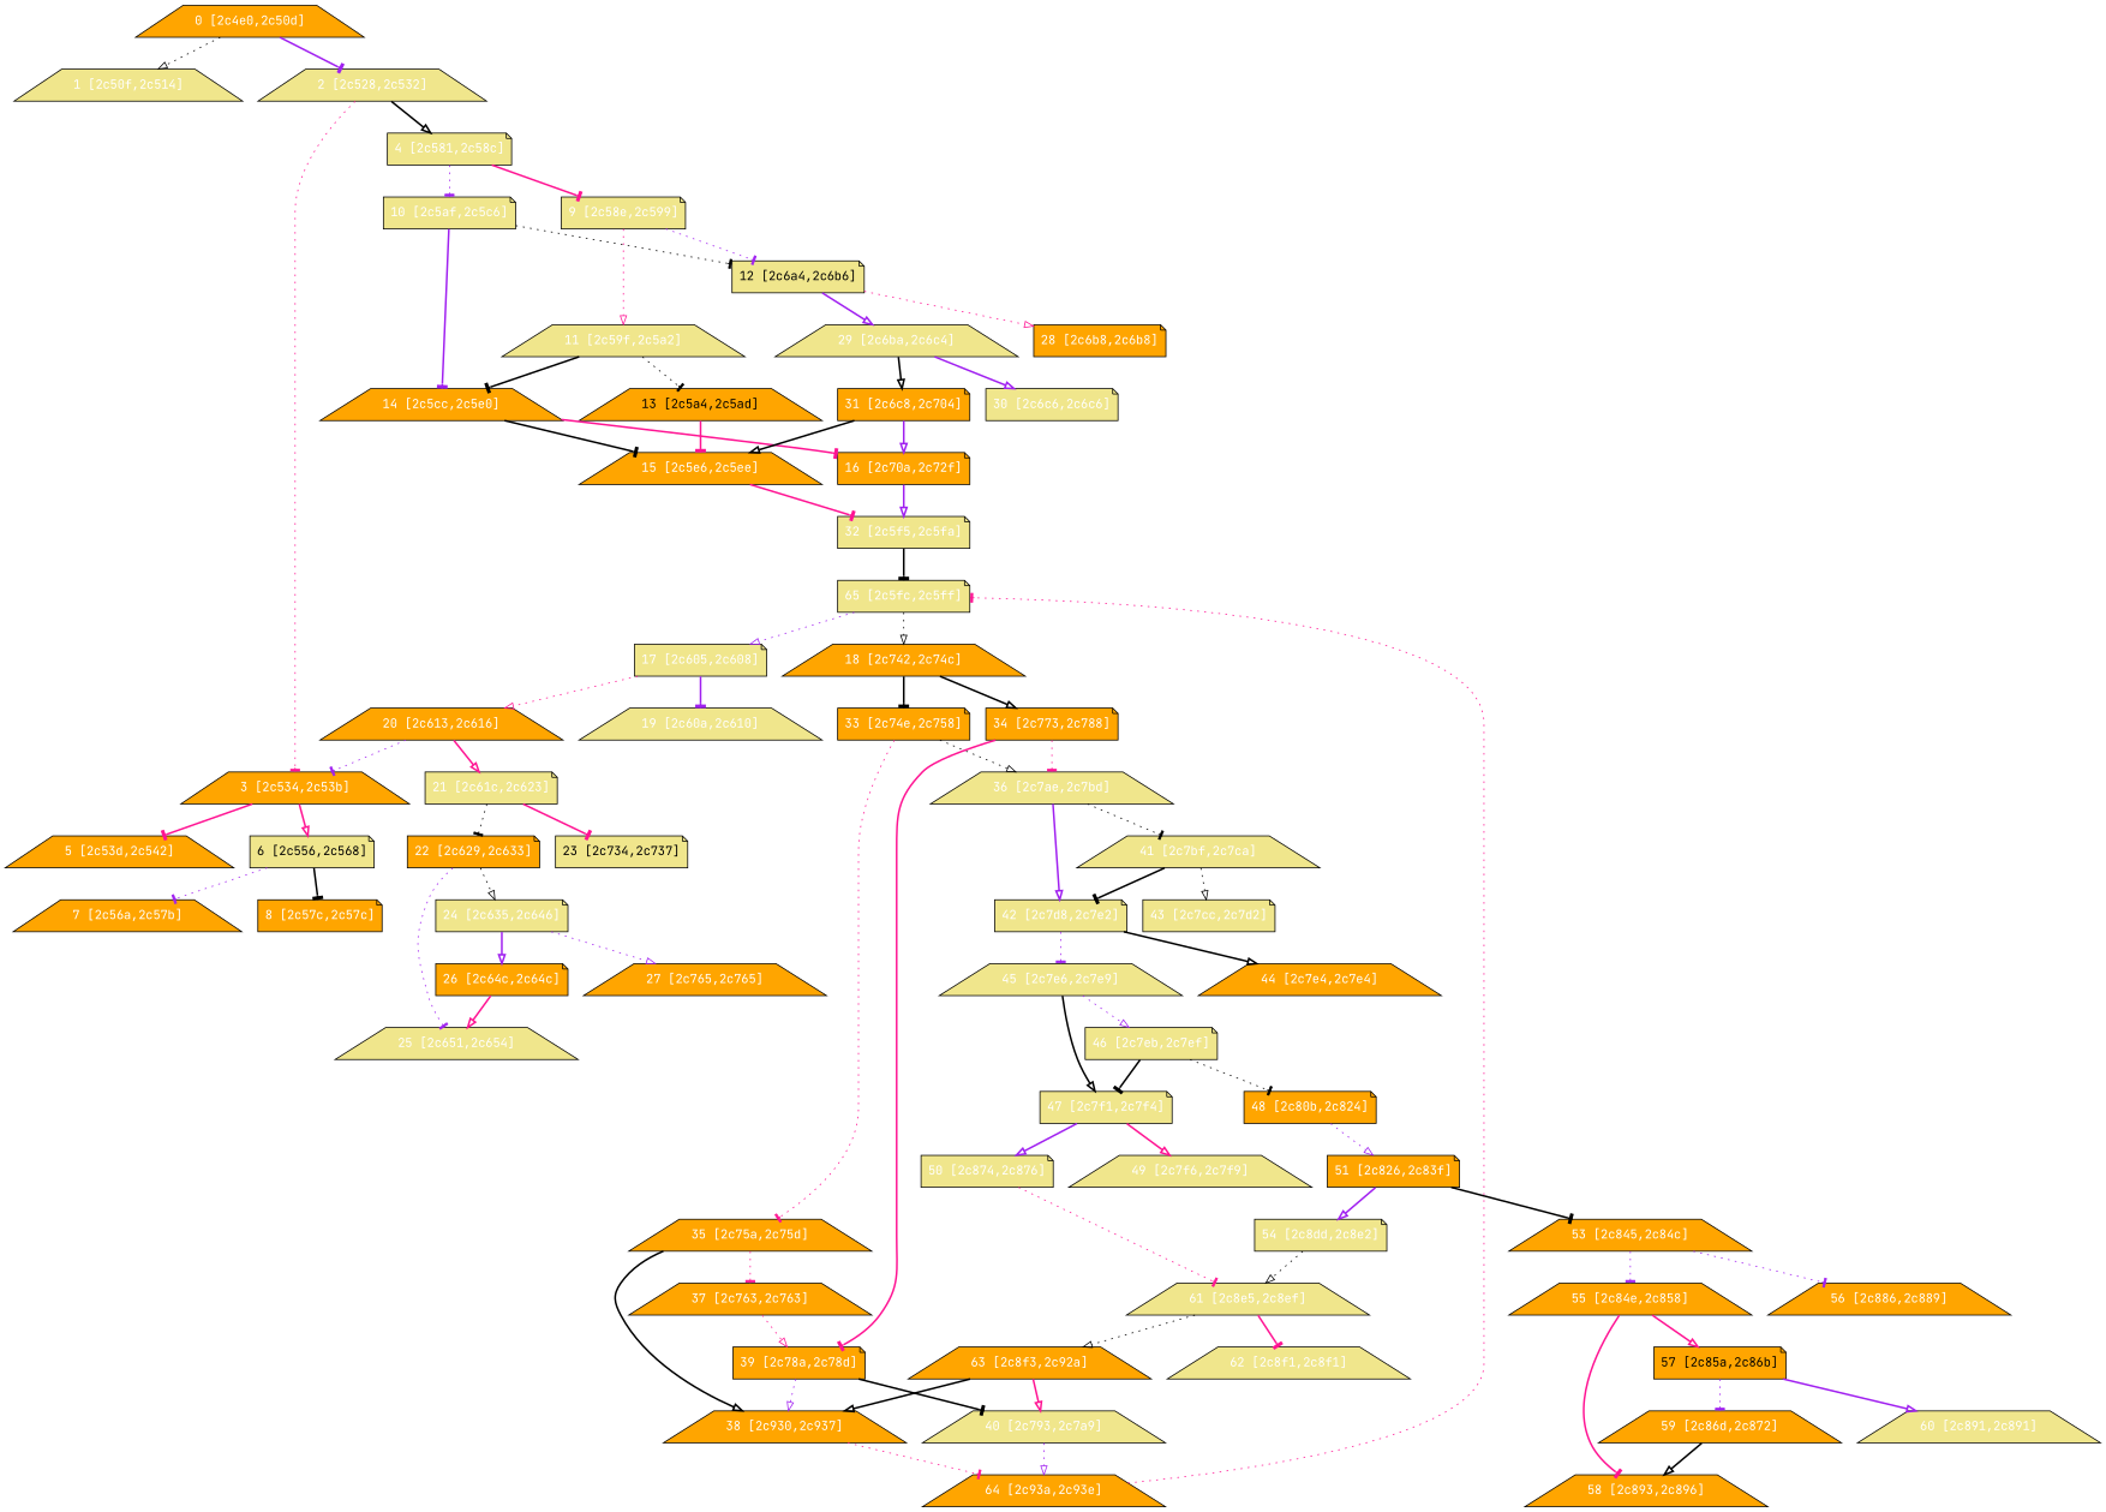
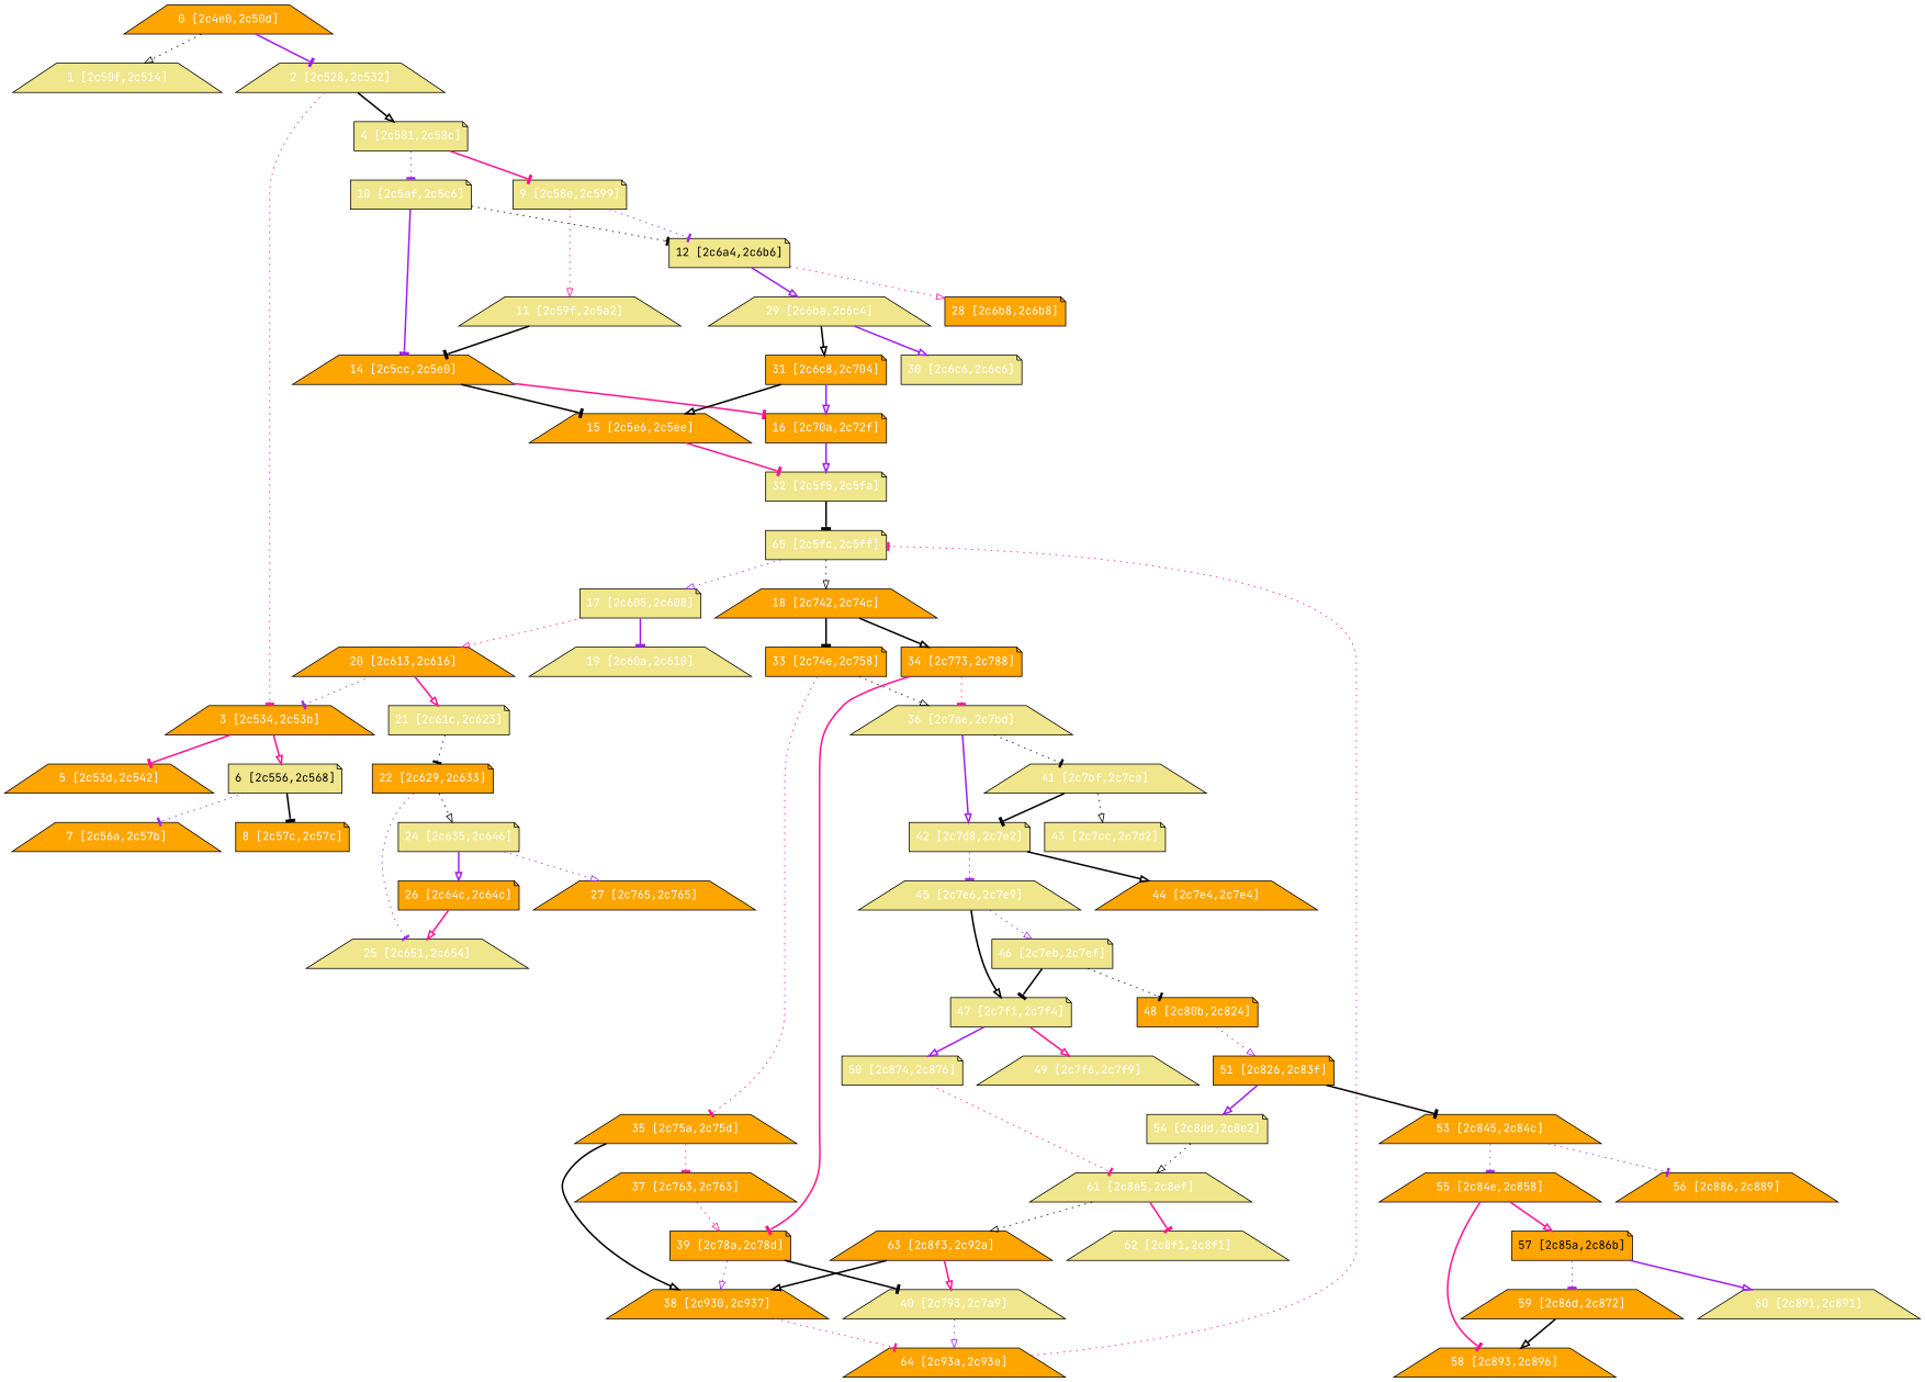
  digraph {
    fontname="JetBrains Mono"
    node [fillcolor=orange fontcolor="#ffffff" fontname="JetBrains Mono" shape=trapezium style=filled]
    edge [arrowhead=tee color=black fontname="JetBrains Mono" style=bold]
    n1 [label="0 [2c4e0,2c50d]"]
    n2 [fillcolor=khaki label="1 [2c50f,2c514]"]
    n3 [fillcolor=khaki label="2 [2c528,2c532]"]
    n4 [label="3 [2c534,2c53b]"]
    n5 [fillcolor=khaki label="4 [2c581,2c58c]" shape=note]
    n6 [label="5 [2c53d,2c542]"]
    n7 [fillcolor=khaki fontcolor="#000000" label="6 [2c556,2c568]" shape=note]
    n8 [fillcolor=khaki label="9 [2c58e,2c599]" shape=note]
    n9 [fillcolor=khaki label="10 [2c5af,2c5c6]" shape=note]
    n10 [label="7 [2c56a,2c57b]"]
    n11 [label="8 [2c57c,2c57c]" shape=note]
    n12 [fillcolor=khaki label="11 [2c59f,2c5a2]"]
    n13 [fillcolor=khaki fontcolor="#000000" label="12 [2c6a4,2c6b6]" shape=note]
    n14 [label="14 [2c5cc,2c5e0]"]
-   n15 [fontcolor="#000000" label="13 [2c5a4,2c5ad]"]
    n16 [label="28 [2c6b8,2c6b8]" shape=note]
    n17 [fillcolor=khaki label="29 [2c6ba,2c6c4]"]
    n18 [label="15 [2c5e6,2c5ee]"]
    n19 [label="16 [2c70a,2c72f]" shape=note]
    n20 [fillcolor=khaki label="30 [2c6c6,2c6c6]" shape=note]
    n21 [label="31 [2c6c8,2c704]" shape=note]
    n22 [fillcolor=khaki label="32 [2c5f5,2c5fa]" shape=note]
    n23 [fillcolor=khaki label="65 [2c5fc,2c5ff]" shape=note]
    n24 [fillcolor=khaki label="17 [2c605,2c608]" shape=note]
    n25 [fillcolor=khaki label="19 [2c60a,2c610]"]
    n26 [label="20 [2c613,2c616]"]
    n27 [fillcolor=khaki label="21 [2c61c,2c623]" shape=note]
    n28 [label="18 [2c742,2c74c]"]
    n29 [label="33 [2c74e,2c758]" shape=note]
    n30 [label="34 [2c773,2c788]" shape=note]
    n31 [label="35 [2c75a,2c75d]"]
    n32 [fillcolor=khaki label="36 [2c7ae,2c7bd]"]
    n33 [label="39 [2c78a,2c78d]" shape=note]
    n34 [label="22 [2c629,2c633]" shape=note]
-   n35 [fillcolor=khaki fontcolor="#000000" label="23 [2c734,2c737]" shape=note]
    n36 [fillcolor=khaki label="24 [2c635,2c646]" shape=note]
    n37 [fillcolor=khaki label="25 [2c651,2c654]"]
    n38 [label="26 [2c64c,2c64c]" shape=note]
    n39 [label="27 [2c765,2c765]"]
    n40 [label="37 [2c763,2c763]"]
    n41 [label="38 [2c930,2c937]"]
    n42 [fillcolor=khaki label="41 [2c7bf,2c7ca]"]
    n43 [fillcolor=khaki label="42 [2c7d8,2c7e2]" shape=note]
    n44 [fillcolor=khaki label="40 [2c793,2c7a9]"]
    n45 [label="64 [2c93a,2c93e]"]
    n46 [fillcolor=khaki label="43 [2c7cc,2c7d2]" shape=note]
    n47 [label="44 [2c7e4,2c7e4]"]
    n48 [fillcolor=khaki label="45 [2c7e6,2c7e9]"]
    n49 [fillcolor=khaki label="46 [2c7eb,2c7ef]" shape=note]
    n50 [fillcolor=khaki label="47 [2c7f1,2c7f4]" shape=note]
    n51 [label="48 [2c80b,2c824]" shape=note]
    n52 [fillcolor=khaki label="49 [2c7f6,2c7f9]"]
    n53 [fillcolor=khaki label="50 [2c874,2c876]" shape=note]
    n54 [label="51 [2c826,2c83f]" shape=note]
    n55 [fillcolor=khaki label="61 [2c8e5,2c8ef]"]
    n56 [label="53 [2c845,2c84c]"]
    n57 [fillcolor=khaki label="54 [2c8dd,2c8e2]" shape=note]
    n58 [fillcolor=khaki label="62 [2c8f1,2c8f1]"]
    n59 [label="63 [2c8f3,2c92a]"]
    n60 [label="55 [2c84e,2c858]"]
    n61 [label="56 [2c886,2c889]"]
    n62 [fontcolor="#000000" label="57 [2c85a,2c86b]" shape=note]
    n63 [label="58 [2c893,2c896]"]
    n64 [label="59 [2c86d,2c872]"]
    n65 [fillcolor=khaki label="60 [2c891,2c891]"]
    n1 -> n2 [arrowhead=onormal style=dotted]
    n1 -> n3 [color=purple]
    n3 -> n4 [color=deeppink style=dotted]
    n3 -> n5 [arrowhead=onormal]
    n4 -> n6 [color=deeppink]
    n4 -> n7 [arrowhead=onormal color=deeppink]
    n5 -> n8 [color=deeppink]
    n5 -> n9 [color=purple style=dotted]
    n7 -> n10 [color=purple style=dotted]
    n7 -> n11
    n8 -> n12 [arrowhead=onormal color=deeppink style=dotted]
    n8 -> n13 [color=purple style=dotted]
    n9 -> n13 [style=dotted]
    n9 -> n14 [color=purple]
    n12 -> n14
-   n12 -> n15 [style=dotted]
    n13 -> n16 [arrowhead=onormal color=deeppink style=dotted]
    n13 -> n17 [arrowhead=onormal color=purple]
    n14 -> n18
    n14 -> n19 [color=deeppink]
-   n15 -> n18 [color=deeppink]
    n17 -> n20 [arrowhead=onormal color=purple]
    n17 -> n21 [arrowhead=onormal]
    n18 -> n22 [color=deeppink]
    n19 -> n22 [arrowhead=onormal color=purple]
    n21 -> n18 [arrowhead=onormal]
    n21 -> n19 [arrowhead=onormal color=purple]
    n22 -> n23
    n23 -> n24 [arrowhead=onormal color=purple style=dotted]
    n23 -> n28 [arrowhead=onormal style=dotted]
    n24 -> n25 [color=purple]
    n24 -> n26 [arrowhead=onormal color=deeppink style=dotted]
    n26 -> n4 [color=purple style=dotted]
    n26 -> n27 [arrowhead=onormal color=deeppink]
    n27 -> n34 [style=dotted]
-   n27 -> n35 [color=deeppink]
    n28 -> n29
    n28 -> n30 [arrowhead=onormal]
    n29 -> n31 [color=deeppink style=dotted]
    n29 -> n32 [arrowhead=onormal style=dotted]
    n30 -> n32 [color=deeppink style=dotted]
    n30 -> n33 [color=deeppink]
    n31 -> n40 [color=deeppink style=dotted]
    n31 -> n41 [arrowhead=onormal]
    n32 -> n42 [style=dotted]
    n32 -> n43 [arrowhead=onormal color=purple]
    n33 -> n41 [arrowhead=onormal color=purple style=dotted]
    n33 -> n44
    n34 -> n36 [arrowhead=onormal style=dotted]
    n34 -> n37 [color=purple style=dotted]
    n36 -> n38 [arrowhead=onormal color=purple]
    n36 -> n39 [arrowhead=onormal color=purple style=dotted]
    n38 -> n37 [arrowhead=onormal color=deeppink]
    n40 -> n33 [arrowhead=onormal color=deeppink style=dotted]
    n41 -> n45 [color=deeppink style=dotted]
    n42 -> n43
    n42 -> n46 [arrowhead=onormal style=dotted]
    n43 -> n47 [arrowhead=onormal]
    n43 -> n48 [color=purple style=dotted]
    n44 -> n45 [arrowhead=onormal color=purple style=dotted]
    n45 -> n23 [color=deeppink style=dotted]
    n48 -> n49 [arrowhead=onormal color=purple style=dotted]
    n48 -> n50 [arrowhead=onormal]
    n49 -> n50
    n49 -> n51 [style=dotted]
    n50 -> n52 [arrowhead=onormal color=deeppink]
    n50 -> n53 [arrowhead=onormal color=purple]
    n51 -> n54 [arrowhead=onormal color=purple style=dotted]
    n53 -> n55 [color=deeppink style=dotted]
    n54 -> n56
    n54 -> n57 [arrowhead=onormal color=purple]
    n55 -> n58 [color=deeppink]
    n55 -> n59 [arrowhead=onormal style=dotted]
    n56 -> n60 [color=purple style=dotted]
    n56 -> n61 [color=purple style=dotted]
    n57 -> n55 [arrowhead=onormal style=dotted]
    n59 -> n41 [arrowhead=onormal]
    n59 -> n44 [arrowhead=onormal color=deeppink]
    n60 -> n62 [arrowhead=onormal color=deeppink]
    n60 -> n63 [color=deeppink]
    n62 -> n64 [color=purple style=dotted]
    n62 -> n65 [arrowhead=onormal color=purple]
    n64 -> n63 [arrowhead=onormal]
  }
